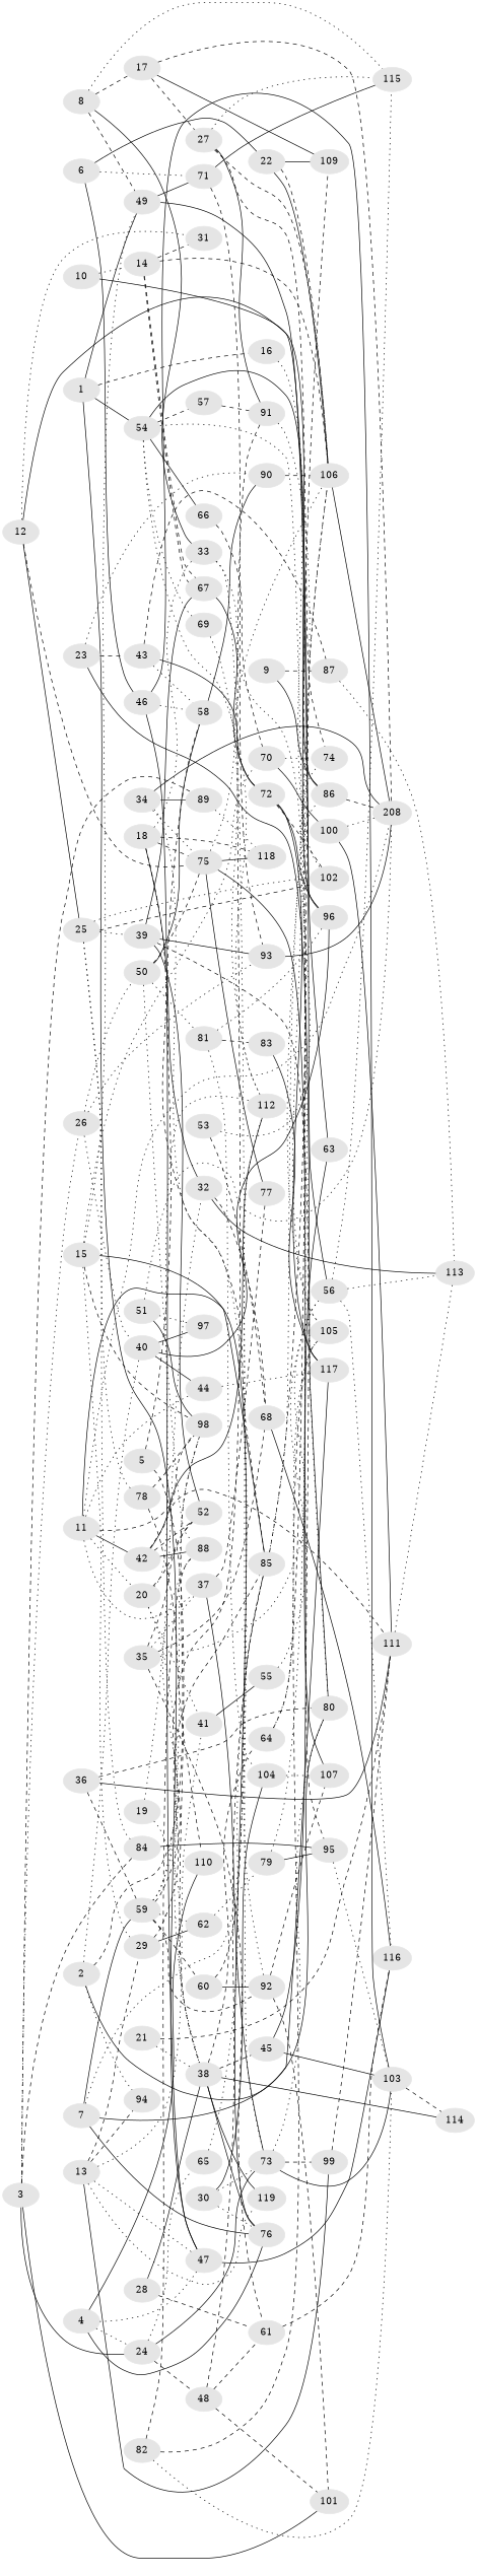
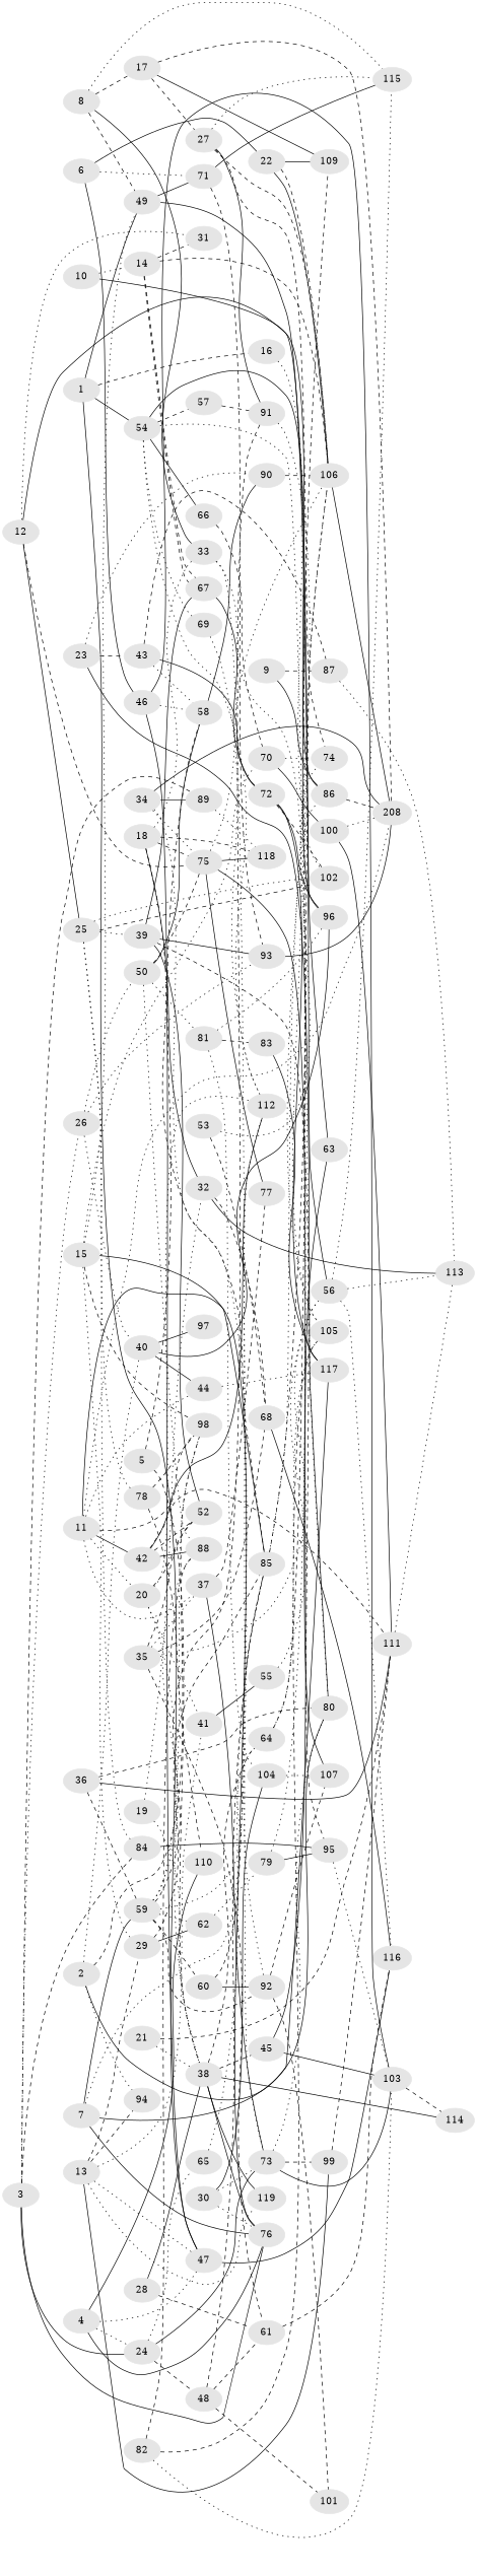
  graph {
    rankdir=LR
    node [color=gray90 style=filled]
    edge [style=dotted]
    1
    16
    47
    49
    54
    102
    116
    71
    63
    80
    112
    96
    57
    66
    69
    2
    40
    94
    98
    44
    97
    3
    24
    26
    76
    84
    89
    48
    65
    73
    50
    93
    95
    118
    4
    110
    5
    38
    58
    119
    45
    64
    114
    90
    6
    22
    46
    106
    109
    103
    115
    7
    59
    117
    91
    62
    92
    88
    60
    8
    17
    33
    n63 [label=208]
    27
    105
    9
    86
    87
    113
    10
    14
    56
    31
    67
    11
    20
    37
    42
    85
    41
    52
    77
    111
    12
    25
    75
    39
    78
    107
    13
    29
    99
    55
    72
    15
    70
    74
    100
    18
    32
    68
    19
    21
    23
    43
    61
    101
    81
    28
    79
    30
    104
    34
    35
    36
    83
-   51
    53
    82
    1 -- 16 [style=dashed]
    1 -- 47 [style=solid]
    1 -- 49 [style=solid]
    1 -- 54 [style=solid]
    16 -- 102
    47 -- 116 [style=solid]
    49 -- 71 [style=solid]
    49 -- 63 [style=solid]
    54 -- 80
    54 -- 112
    54 -- 96 [style=solid]
    54 -- 57 [style=dashed]
    54 -- 66 [style=solid]
    54 -- 69
    71 -- 93 [style=dashed]
    71 -- 115 [style=solid]
    57 -- 91 [style=dashed]
    66 -- 70 [style=dashed]
    69 -- 112
    2 -- 80 [style=solid]
    2 -- 40
    2 -- 94
    2 -- 98 [style=dashed]
    40 -- 96 [style=solid]
    40 -- 44 [style=solid]
    40 -- 97 [style=solid]
    44 -- 117
    3 -- 24 [style=solid]
    3 -- 26
-   3 -- 101 [style=solid]
+   3 -- 76 [style=solid]
    3 -- 84 [style=dashed]
    3 -- 89 [style=dashed]
    24 -- 48 [style=dashed]
    24 -- 65
    24 -- 73 [style=solid]
    26 -- 40
    26 -- 50
    26 -- 93
    84 -- 95 [style=solid]
    89 -- 118
    48 -- 85 [style=dashed]
    48 -- 61 [style=dashed]
    48 -- 101 [style=dashed]
    65 -- 85
    73 -- 80
    73 -- 103 [style=solid]
    73 -- 99 [style=dashed]
    50 -- 58 [style=solid]
    50 -- 88
    50 -- 75 [style=dashed]
    50 -- 81
    93 -- n63 [style=solid]
    95 -- 103
    4 -- 47
    4 -- 24
    4 -- 76 [style=solid]
    4 -- 110 [style=solid]
    5 -- 38 [style=dashed]
    5 -- 58 [style=dashed]
    38 -- 76 [style=solid]
    38 -- 119 [style=solid]
    38 -- 45 [style=dashed]
    38 -- 64 [style=dashed]
    38 -- 114 [style=solid]
    58 -- 90 [style=solid]
    45 -- 63 [style=solid]
    45 -- 103 [style=solid]
    64 -- 106 [style=dashed]
    64 -- 105
    90 -- 106 [style=dashed]
    6 -- 71
    6 -- 22 [style=solid]
    6 -- 46 [style=solid]
    22 -- 106 [style=solid]
    22 -- 106 [style=dashed]
    22 -- 109 [style=solid]
    46 -- 47 [style=solid]
    46 -- 58
    46 -- 103 [style=solid]
    106 -- n63 [style=solid]
    103 -- 114 [style=dashed]
    7 -- 112
    7 -- 76 [style=solid]
    7 -- 59 [style=solid]
    7 -- 117 [style=solid]
    59 -- 98
+   59 -- 64
    59 -- 91 [style=dashed]
    59 -- 62
    59 -- 92 [style=dashed]
    59 -- 88
    59 -- 60 [style=dashed]
    91 -- 105
    62 -- 79
    92 -- 107 [style=dashed]
    92 -- 101 [style=dashed]
    60 -- 92 [style=solid]
    60 -- 85 [style=dashed]
    8 -- 49 [style=dashed]
    8 -- 115
    8 -- 17 [style=dashed]
    8 -- 33 [style=solid]
    17 -- 109 [style=solid]
    17 -- n63 [style=dashed]
    17 -- 27 [style=dashed]
    33 -- 73
    33 -- 105
    27 -- 106 [style=dashed]
    27 -- 115
    27 -- 91 [style=solid]
    27 -- 74 [style=dashed]
    9 -- 86 [style=solid]
    9 -- 87 [style=dashed]
    86 -- n63 [style=dashed]
    87 -- 113
    10 -- 14
    10 -- 56 [style=solid]
    14 -- 106 [style=dashed]
    14 -- 31 [style=dashed]
    14 -- 67 [style=dashed]
    14 -- 67 [style=dashed]
    56 -- 116
    56 -- 115
    56 -- 113
    67 -- 72 [style=solid]
    11 -- 98 [style=dashed]
    11 -- 44
    11 -- n63
    11 -- 20
    11 -- 37
    11 -- 42 [style=solid]
    11 -- 85 [style=solid]
    20 -- 112
    20 -- 38
    20 -- 41
    20 -- 52 [style=dashed]
    37 -- 73 [style=solid]
    37 -- 77 [style=dashed]
    42 -- 112 [style=solid]
    42 -- 88 [style=solid]
    42 -- 52 [style=dashed]
    42 -- 111 [style=dashed]
    85 -- 109 [style=dashed]
    85 -- 86
    41 -- 55 [style=solid]
    111 -- 113
    12 -- 86 [style=solid]
    12 -- 31
    12 -- 25 [style=solid]
    12 -- 75 [style=dashed]
    25 -- 102 [style=dashed]
    25 -- 102
    25 -- 84
    25 -- 39
    25 -- 78
    75 -- 118 [style=solid]
    75 -- 106
    75 -- 77 [style=solid]
    75 -- 107 [style=solid]
    39 -- 93 [style=solid]
    39 -- 95 [style=dashed]
    39 -- 67 [style=solid]
    39 -- 52 [style=solid]
    78 -- 98 [style=dashed]
    78 -- 110 [style=dashed]
    13 -- 47
    13 -- 94 [style=dashed]
    13 -- 119
    13 -- 41
    13 -- 29 [style=dashed]
    13 -- 99 [style=solid]
    29 -- 62 [style=solid]
    29 -- 85 [style=dashed]
    99 -- 111 [style=dashed]
    55 -- 56
    72 -- 102 [style=dashed]
    72 -- 96 [style=solid]
    72 -- 117 [style=solid]
    15 -- 49
    15 -- 98 [style=dashed]
    15 -- 76 [style=solid]
    15 -- 29
    15 -- 70
    70 -- 74
    70 -- 100 [style=solid]
    100 -- n63
    100 -- 111 [style=solid]
    18 -- 118 [style=dashed]
    18 -- 33
    18 -- 85 [style=dashed]
    18 -- 75 [style=dashed]
    18 -- 32 [style=solid]
    32 -- 113 [style=solid]
    32 -- 68 [style=dashed]
    68 -- 116 [style=solid]
    19 -- 38
    19 -- 32
    21 -- 38
    21 -- 111 [style=dashed]
    23 -- 80 [style=solid]
    23 -- 90
    23 -- 43 [style=dashed]
    43 -- 58
    43 -- 87 [style=dashed]
    43 -- 72 [style=solid]
    61 -- 116 [style=dashed]
    81 -- 96
    81 -- 104
    81 -- 83 [style=dashed]
    28 -- 38 [style=solid]
    28 -- 61 [style=dashed]
    79 -- 95 [style=solid]
    79 -- 106
    30 -- 76
    30 -- 73
    30 -- 104 [style=solid]
    104 -- 107
    34 -- 89 [style=solid]
    34 -- 92
    34 -- n63 [style=solid]
    34 -- 75
    35 -- 56
    35 -- 37
    35 -- 52 [style=dashed]
    35 -- 68 [style=dashed]
    35 -- 61 [style=dashed]
    36 -- 80 [style=dashed]
    36 -- 59 [style=dashed]
    36 -- 111 [style=solid]
    83 -- 117 [style=solid]
-   51 -- 98 [style=solid]
-   51 -- 97
-   51 -- n63
    53 -- 74
    53 -- 68 [style=dashed]
    82 -- 103
    82 -- 88 [style=dashed]
    82 -- 105 [style=dashed]
  }
